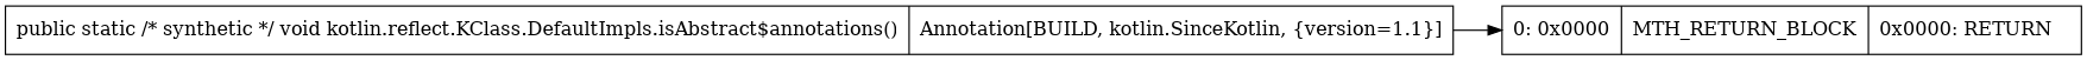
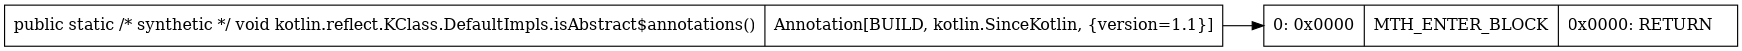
  digraph {
    rankdir=LR
    node [shape=record]
-   n1 [label="{0\:\ 0x0000|MTH_RETURN_BLOCK\l|0x0000: RETURN   \l}"]
+   n1 [label="{0\:\ 0x0000|MTH_ENTER_BLOCK\l|0x0000: RETURN   \l}"]
    n2 [label="{public static \/* synthetic *\/ void kotlin.reflect.KClass.DefaultImpls.isAbstract$annotations()  | Annotation[BUILD, kotlin.SinceKotlin, \{version=1.1\}]\l}"]
    n2 -> n1
  }
